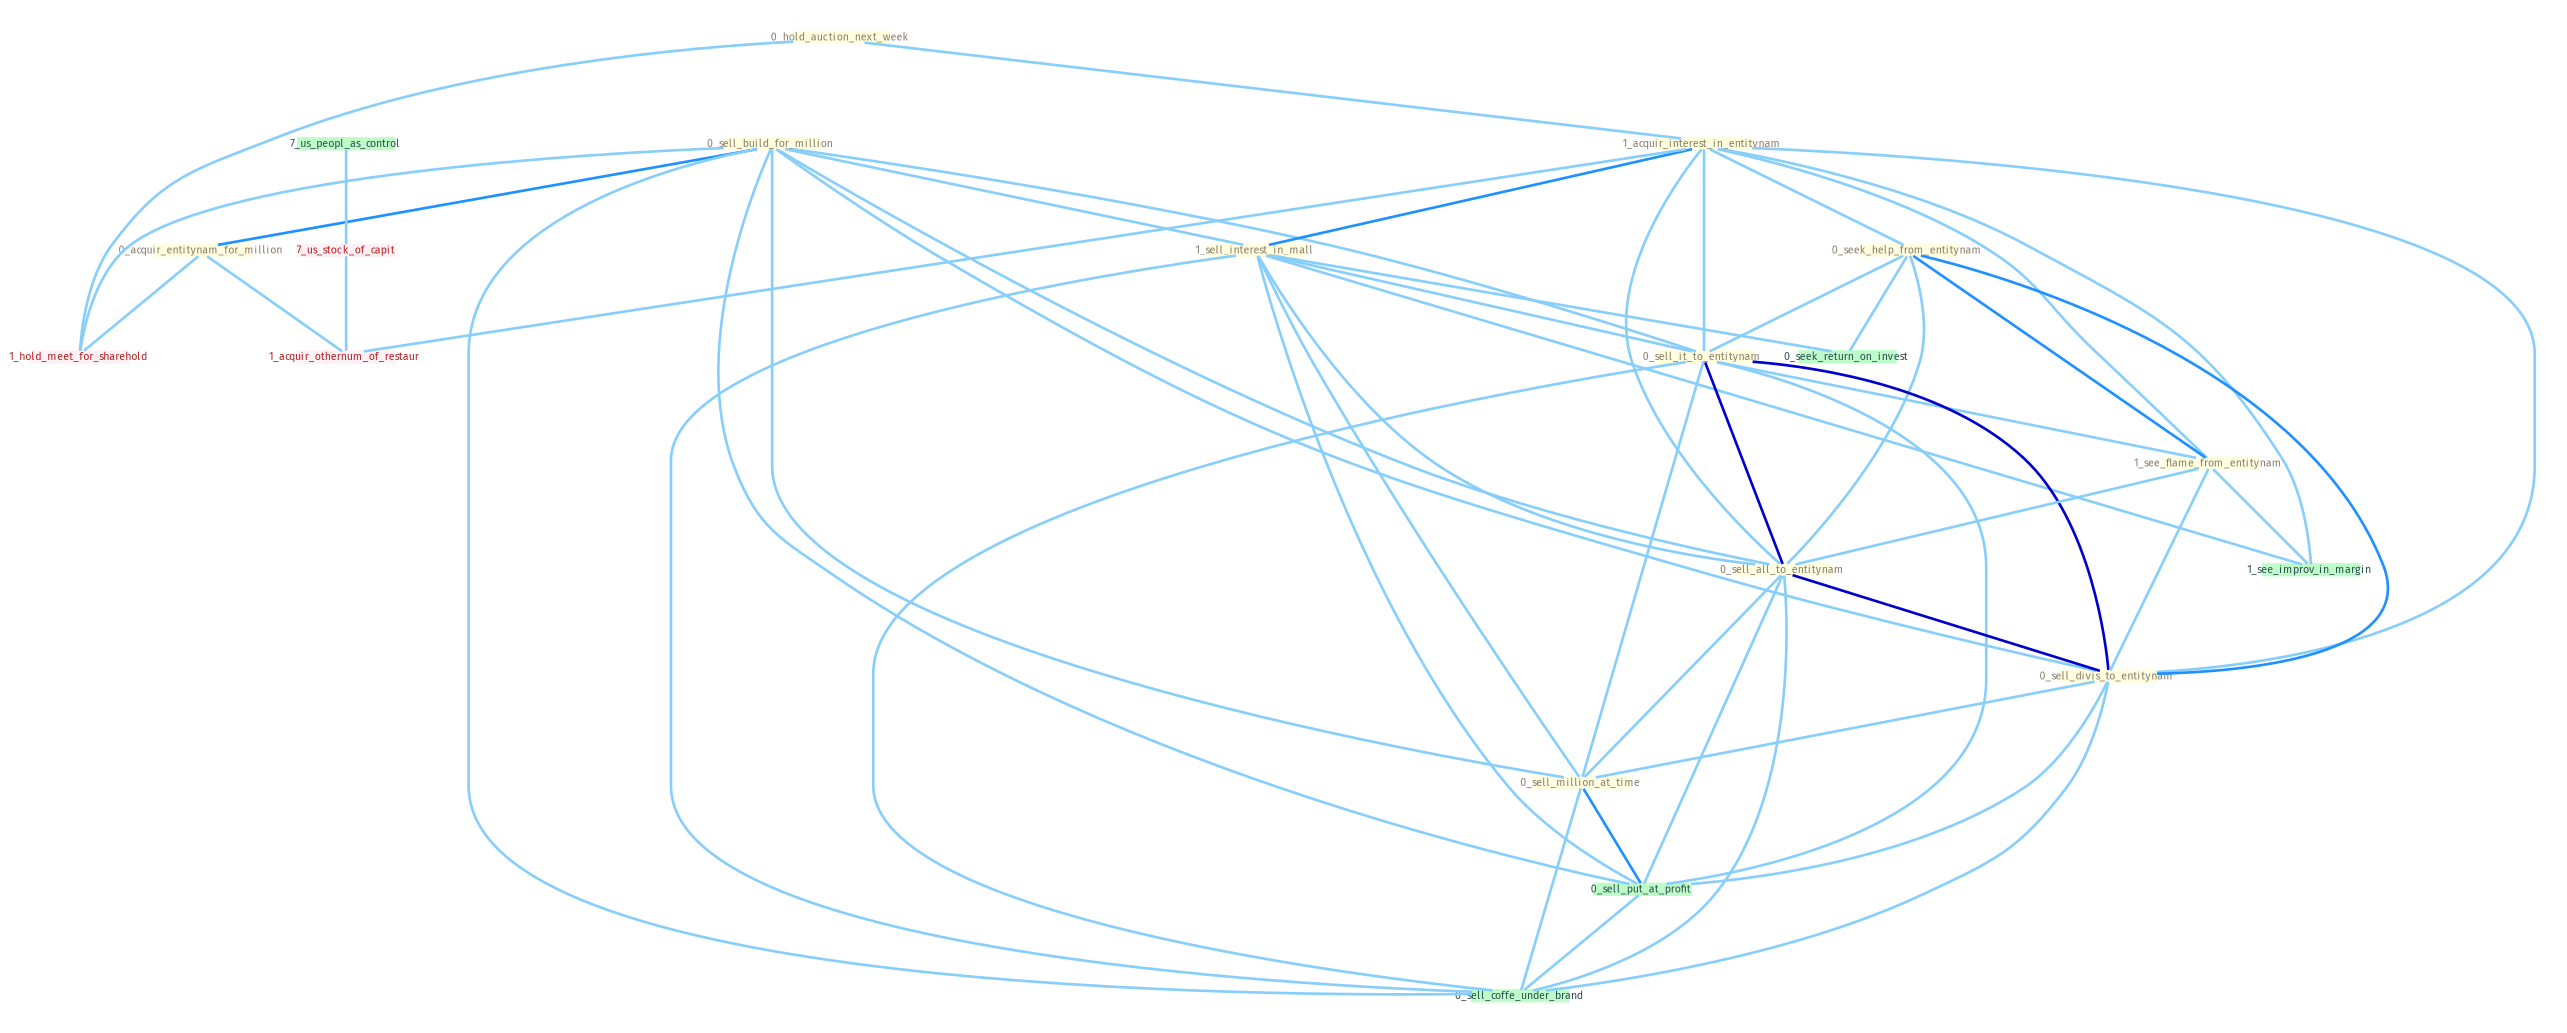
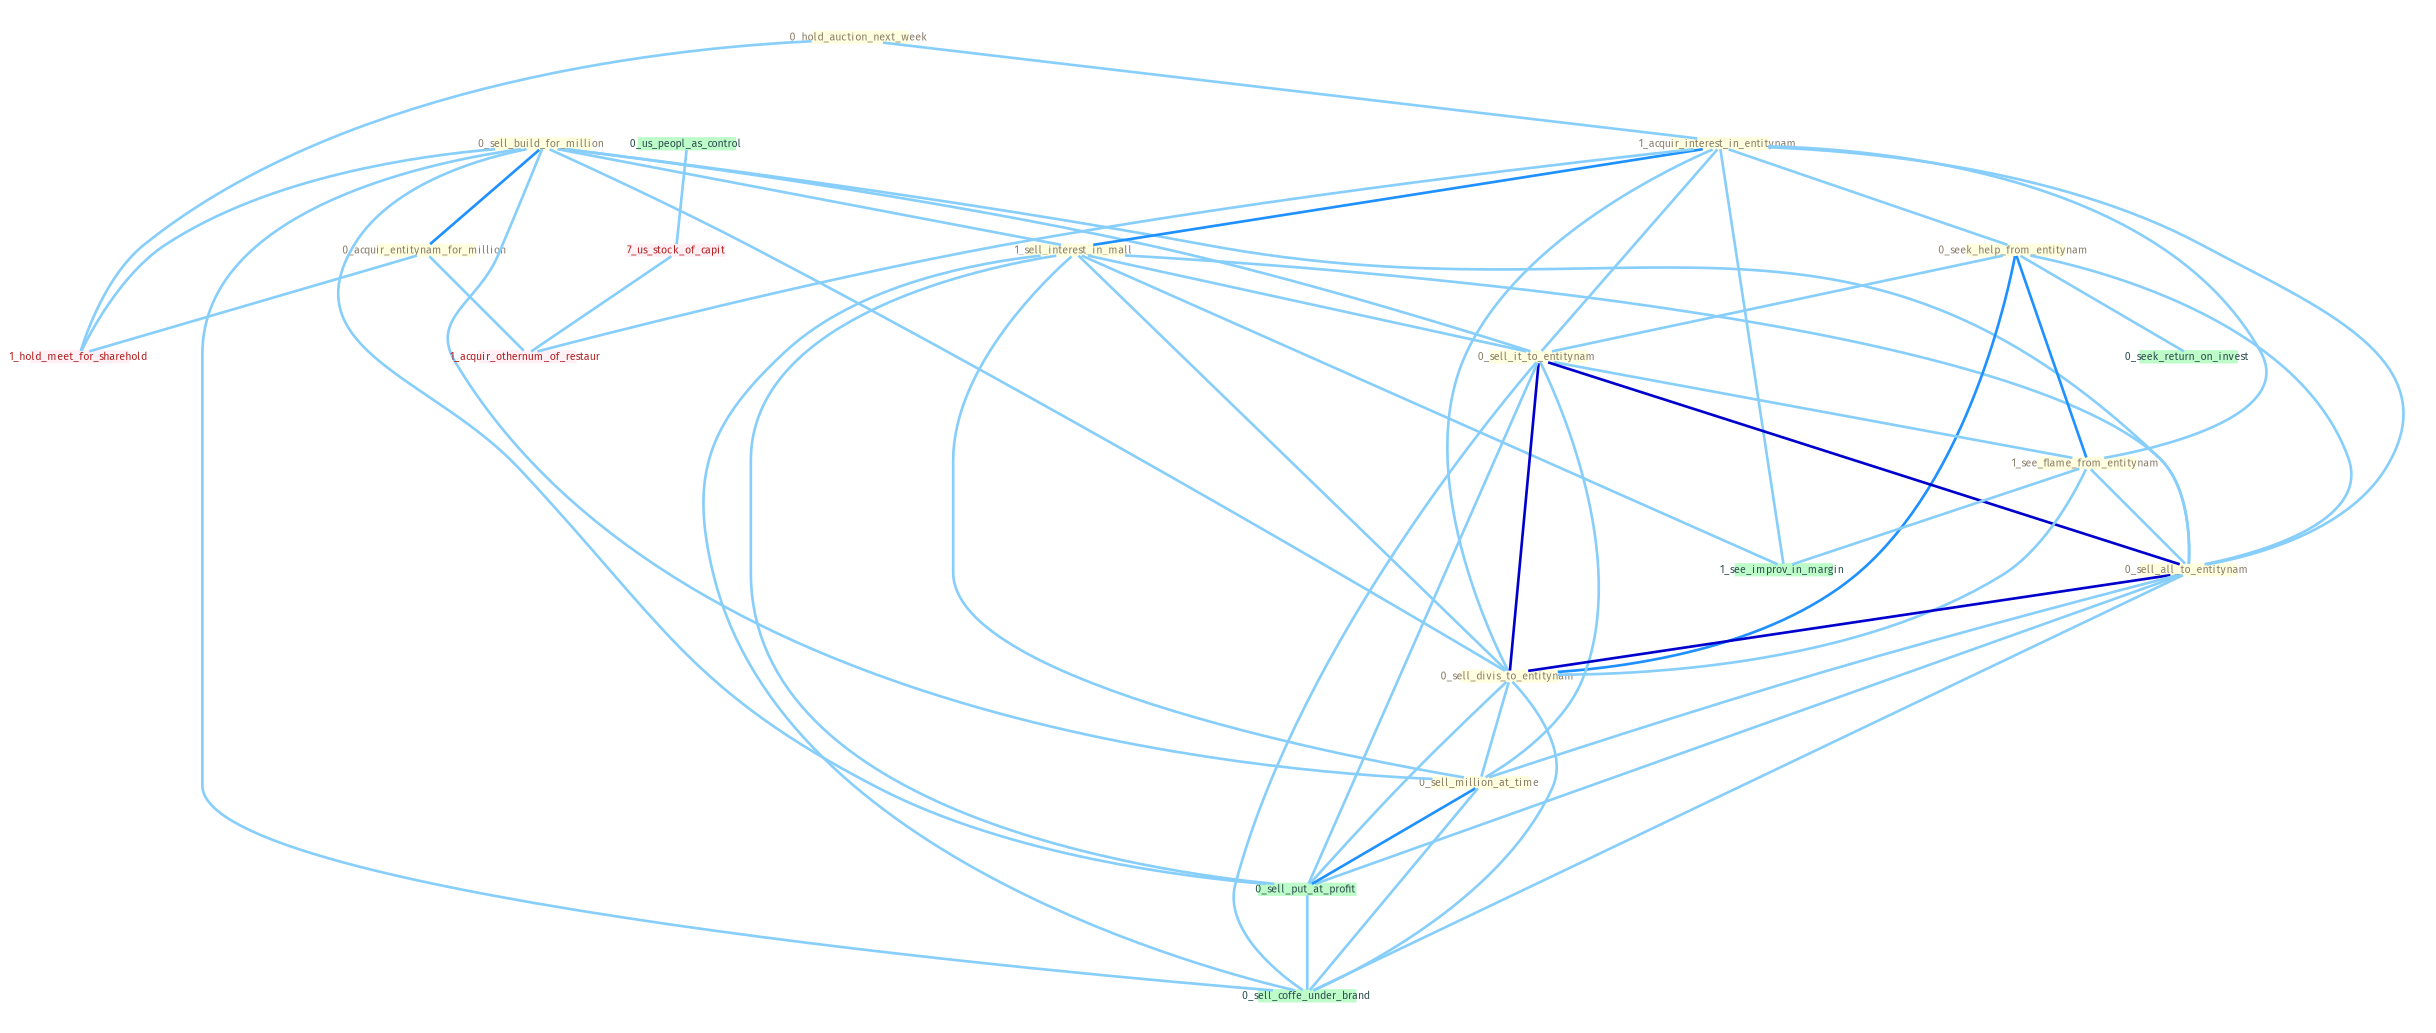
  graph {
    fontname="Fira Sans"
    node [color="#ffffe0" fixedsize=true fontcolor="#8b7d6b" fontname="Fira Sans" fontsize=4 shape=polygon style=filled]
    edge [color="#87cefa" fontname="Fira Sans" w=1]
    "0_sell_build_for_million " [height=.06 width=.5]
    "0_acquir_entitynam_for_million " [height=.06 width=.5]
    "1_acquir_interest_in_entitynam " [height=.06 width=.5]
    "1_sell_interest_in_mall " [height=.06 width=.5]
    "0_seek_help_from_entitynam " [height=.06 width=.5]
    "0_sell_it_to_entitynam " [height=.06 width=.5]
    "1_see_flame_from_entitynam " [height=.06 width=.5]
    "0_sell_all_to_entitynam " [height=.06 width=.5]
    "0_hold_auction_next_week " [height=.06 width=.5]
    "0_sell_divis_to_entitynam " [height=.06 width=.5]
    "0_sell_million_at_time " [height=.06 width=.5]
    n12 [color="#fff0f5" fontcolor="#b22222" height=.06 label="7_us_stock_of_capit" width=.5]
    "1_hold_meet_for_sharehold " [color="#fff0f5" fontcolor="#b22222" height=.06 width=.5]
    "1_acquir_othernum_of_restaur " [color="#fff0f5" fontcolor="#b22222" height=.06 width=.5]
    "0_sell_put_at_profit " [color="#BDFCC9" fontcolor="#2f4f4f" height=.06 width=.5]
    "0_sell_coffe_under_brand " [color="#BDFCC9" fontcolor="#2f4f4f" height=.06 width=.5]
    "1_see_improv_in_margin " [color="#BDFCC9" fontcolor="#2f4f4f" height=.06 width=.5]
    "0_seek_return_on_invest " [color="#BDFCC9" fontcolor="#2f4f4f" height=.06 width=.5]
-   "0_us_peopl_as_control " [color="#BDFCC9" fontcolor="#2f4f4f" height=.06 width=.5 label="7_us_peopl_as_control"]
+   "0_us_peopl_as_control " [color="#BDFCC9" fontcolor="#2f4f4f" height=.06 width=.5]
    subgraph sub_1 {
      "0_sell_build_for_million "
      "0_acquir_entitynam_for_million "
      "1_acquir_interest_in_entitynam "
      "1_sell_interest_in_mall "
      "0_seek_help_from_entitynam "
      "0_sell_it_to_entitynam "
      "1_see_flame_from_entitynam "
      "0_sell_all_to_entitynam "
      "0_hold_auction_next_week "
      "0_sell_divis_to_entitynam "
      "0_sell_million_at_time "
    }
    subgraph sub_2 {
      n12
      "1_hold_meet_for_sharehold "
      "1_acquir_othernum_of_restaur "
    }
    "0_sell_build_for_million " -- "0_acquir_entitynam_for_million " [color="#1e90ff" w=2]
    "0_sell_build_for_million " -- "1_sell_interest_in_mall "
    "0_sell_build_for_million " -- "0_sell_it_to_entitynam "
    "0_sell_build_for_million " -- "0_sell_all_to_entitynam "
    "0_sell_build_for_million " -- "0_sell_divis_to_entitynam "
    "0_sell_build_for_million " -- "0_sell_million_at_time "
    "0_sell_build_for_million " -- "1_hold_meet_for_sharehold "
    "0_sell_build_for_million " -- "0_sell_put_at_profit "
    "0_sell_build_for_million " -- "0_sell_coffe_under_brand "
    "0_acquir_entitynam_for_million " -- "1_hold_meet_for_sharehold "
    "0_acquir_entitynam_for_million " -- "1_acquir_othernum_of_restaur "
    "1_acquir_interest_in_entitynam " -- "1_sell_interest_in_mall " [color="#1e90ff" w=2]
    "1_acquir_interest_in_entitynam " -- "0_seek_help_from_entitynam "
    "1_acquir_interest_in_entitynam " -- "0_sell_it_to_entitynam "
    "1_acquir_interest_in_entitynam " -- "1_see_flame_from_entitynam "
    "1_acquir_interest_in_entitynam " -- "0_sell_all_to_entitynam "
    "1_acquir_interest_in_entitynam " -- "0_sell_divis_to_entitynam "
    "1_acquir_interest_in_entitynam " -- "1_acquir_othernum_of_restaur "
    "1_acquir_interest_in_entitynam " -- "1_see_improv_in_margin "
    "1_sell_interest_in_mall " -- "0_sell_it_to_entitynam "
    "1_sell_interest_in_mall " -- "0_sell_all_to_entitynam "
-   "1_sell_interest_in_mall " -- "0_seek_return_on_invest "
+   "1_sell_interest_in_mall " -- "0_sell_divis_to_entitynam "
    "1_sell_interest_in_mall " -- "0_sell_million_at_time "
    "1_sell_interest_in_mall " -- "0_sell_put_at_profit "
    "1_sell_interest_in_mall " -- "0_sell_coffe_under_brand "
    "1_sell_interest_in_mall " -- "1_see_improv_in_margin "
    "0_seek_help_from_entitynam " -- "0_sell_it_to_entitynam "
    "0_seek_help_from_entitynam " -- "1_see_flame_from_entitynam " [color="#1e90ff" w=2]
    "0_seek_help_from_entitynam " -- "0_sell_all_to_entitynam "
    "0_seek_help_from_entitynam " -- "0_sell_divis_to_entitynam " [color="#1e90ff"]
    "0_seek_help_from_entitynam " -- "0_seek_return_on_invest "
    "0_sell_it_to_entitynam " -- "1_see_flame_from_entitynam "
    "0_sell_it_to_entitynam " -- "0_sell_all_to_entitynam " [color="#0000cd" w=3]
    "0_sell_it_to_entitynam " -- "0_sell_divis_to_entitynam " [color="#0000cd" w=3]
    "0_sell_it_to_entitynam " -- "0_sell_million_at_time "
    "0_sell_it_to_entitynam " -- "0_sell_put_at_profit "
    "0_sell_it_to_entitynam " -- "0_sell_coffe_under_brand "
    "1_see_flame_from_entitynam " -- "0_sell_all_to_entitynam "
    "1_see_flame_from_entitynam " -- "0_sell_divis_to_entitynam "
    "1_see_flame_from_entitynam " -- "1_see_improv_in_margin "
    "0_sell_all_to_entitynam " -- "0_sell_divis_to_entitynam " [color="#0000cd" w=3]
    "0_sell_all_to_entitynam " -- "0_sell_million_at_time "
    "0_sell_all_to_entitynam " -- "0_sell_put_at_profit "
    "0_sell_all_to_entitynam " -- "0_sell_coffe_under_brand "
    "0_hold_auction_next_week " -- "1_acquir_interest_in_entitynam "
    "0_hold_auction_next_week " -- "1_hold_meet_for_sharehold "
    "0_sell_divis_to_entitynam " -- "0_sell_million_at_time "
    "0_sell_divis_to_entitynam " -- "0_sell_put_at_profit "
    "0_sell_divis_to_entitynam " -- "0_sell_coffe_under_brand "
    "0_sell_million_at_time " -- "0_sell_put_at_profit " [color="#1e90ff" w=2]
    "0_sell_million_at_time " -- "0_sell_coffe_under_brand "
    n12 -- "1_acquir_othernum_of_restaur "
    "0_sell_put_at_profit " -- "0_sell_coffe_under_brand "
    "0_us_peopl_as_control " -- n12
  }
